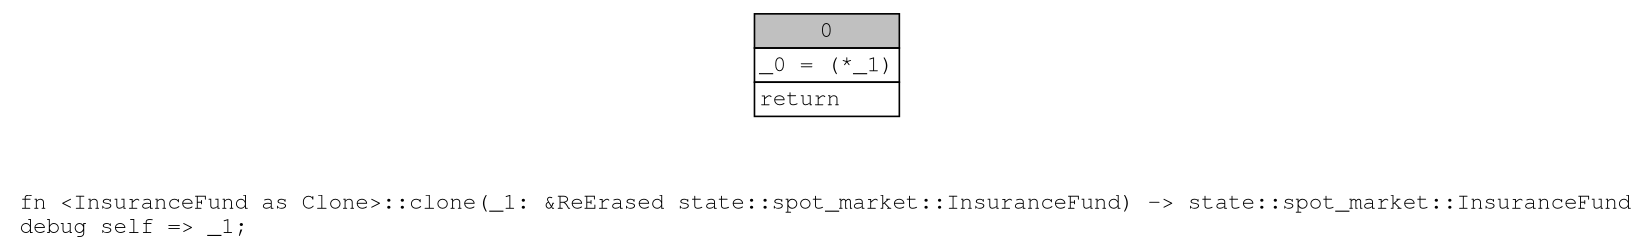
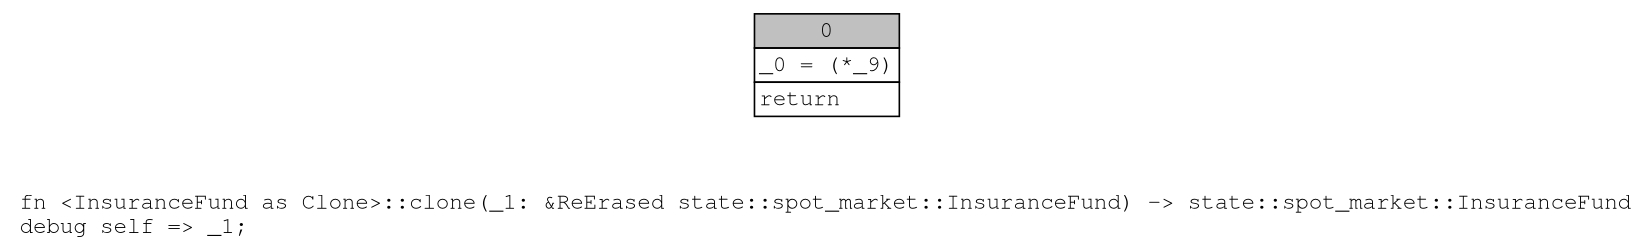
  digraph {
    fontname="Courier, monospace"
    label=<fn &lt;InsuranceFund as Clone&gt;::clone(_1: &amp;ReErased state::spot_market::InsuranceFund) -&gt; state::spot_market::InsuranceFund<br align="left"/>debug self =&gt; _1;<br align="left"/>>
-   n1 [fontname="Courier, monospace" label=<<table border="0" cellborder="1" cellspacing="0"><tr><td bgcolor="gray" align="center" colspan="1">0</td></tr><tr><td align="left" balign="left">_0 = (*_1)<br/></td></tr><tr><td align="left">return</td></tr></table>> shape=none]
+   n1 [fontname="Courier, monospace" label=<<table border="0" cellborder="1" cellspacing="0"><tr><td bgcolor="gray" align="center" colspan="1">0</td></tr><tr><td align="left" balign="left">_0 = (*_9)<br/></td></tr><tr><td align="left">return</td></tr></table>> shape=none]
  }
